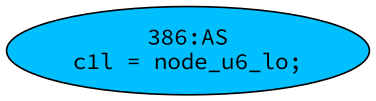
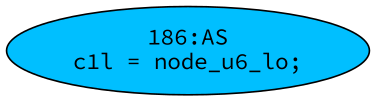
  strict digraph {
    fontname="Source Code Pro"
-   n1 [ast="<pyverilog.vparser.ast.Assign object at 0x7f85fdd57b90>" def_var="['c1l']" fillcolor=deepskyblue label="386:AS\nc1l = node_u6_lo;" statements="[]" style=filled typ=Assign use_var="['node_u6_lo']" fontname="Source Code Pro"]
+   n1 [ast="<pyverilog.vparser.ast.Assign object at 0x7f85fdd57b90>" def_var="['c1l']" fillcolor=deepskyblue label="186:AS\nc1l = node_u6_lo;" statements="[]" style=filled typ=Assign use_var="['node_u6_lo']" fontname="Source Code Pro"]
  }
